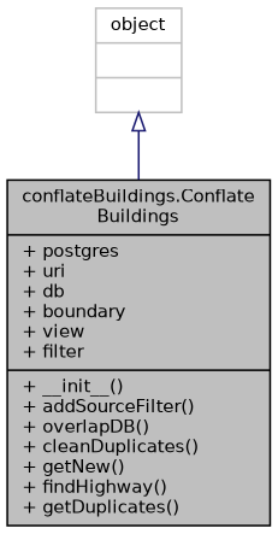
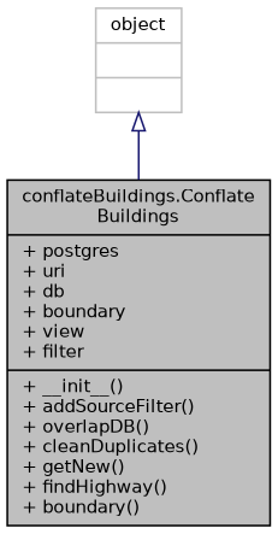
  digraph {
    node [fontname=Helvetica fontsize=10 shape=record style=filled]
-   n1 [color=black fillcolor=grey75 fontcolor=black height=0.2 label="{conflateBuildings.Conflate\lBuildings\n|+ postgres\l+ uri\l+ db\l+ boundary\l+ view\l+ filter\l|+ __init__()\l+ addSourceFilter()\l+ overlapDB()\l+ cleanDuplicates()\l+ getNew()\l+ findHighway()\l+ getDuplicates()\l}" width=0.4]
+   n1 [color=black fillcolor=grey75 fontcolor=black height=0.2 label="{conflateBuildings.Conflate\lBuildings\n|+ postgres\l+ uri\l+ db\l+ boundary\l+ view\l+ filter\l|+ __init__()\l+ addSourceFilter()\l+ overlapDB()\l+ cleanDuplicates()\l+ getNew()\l+ findHighway()\l+ boundary()\l}" width=0.4]
    n2 [color=grey75 fillcolor=white height=0.2 label="{object\n||}" width=0.4]
    n2 -> n1 [arrowtail=onormal color=midnightblue dir=back fontname=Helvetica fontsize=10 labelfontname=Helvetica labelfontsize=10 style=solid]
  }
